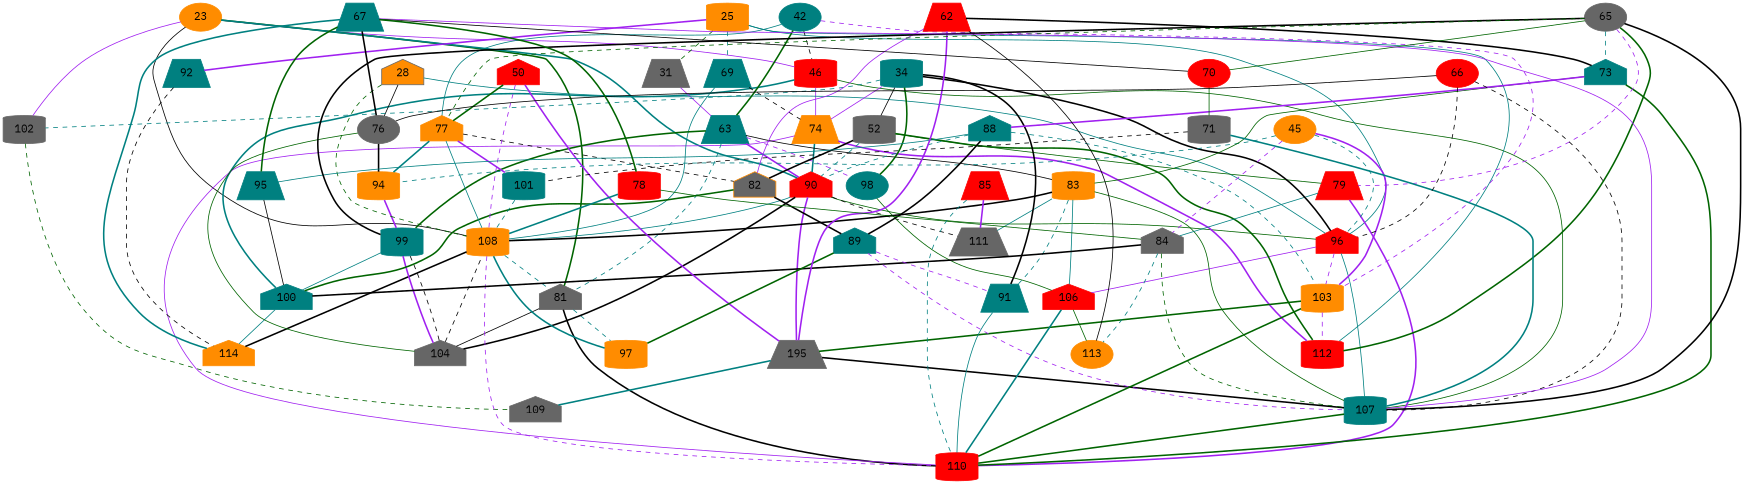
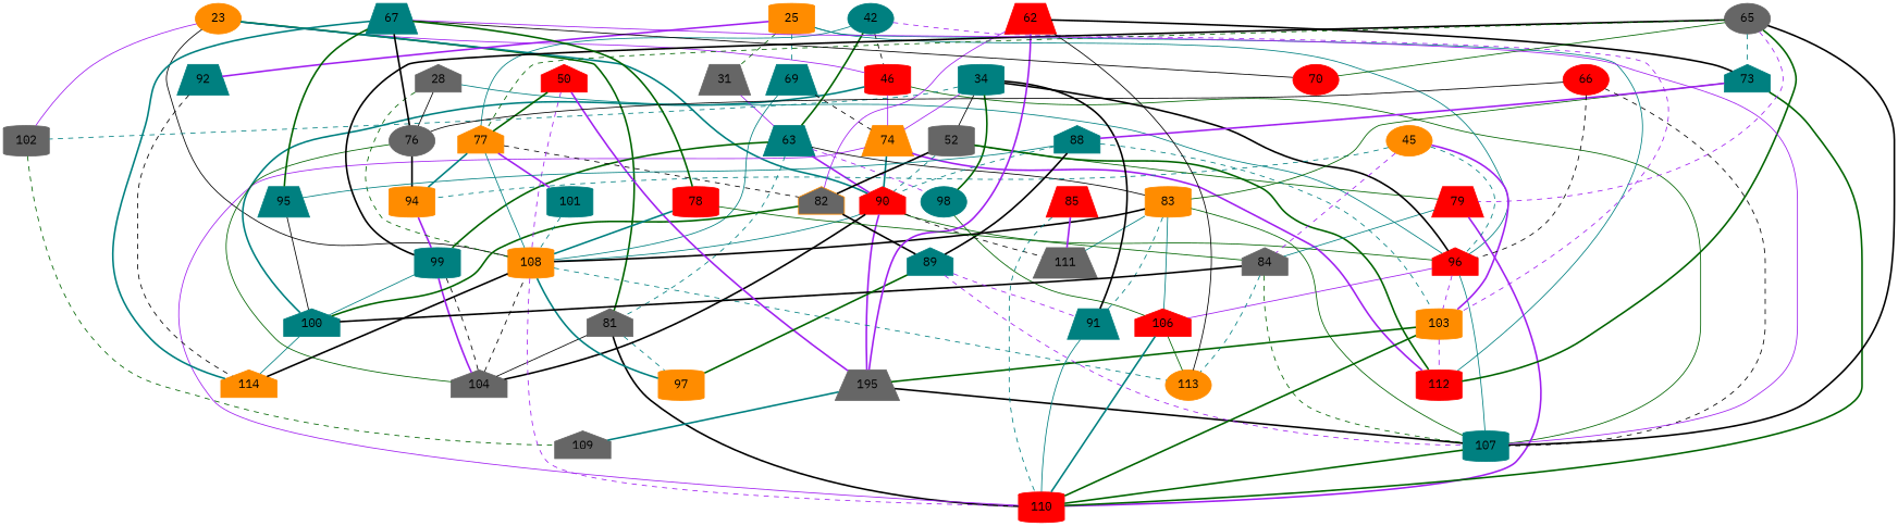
  graph {
    fontname="IBM Plex Mono"
    node [color=teal fontname="IBM Plex Mono" shape=cylinder style=filled]
    edge [color=teal fontname="IBM Plex Mono" style=bold]
    23 [color=darkorange shape=ellipse super="+22"]
    46 [color=red]
    81 [color=gray40 shape=house]
    90 [color=red shape=house super="+9+20+37"]
    102 [color=gray40]
    108 [color=darkorange super="+30+17+36"]
    74 [color=darkorange shape=trapezium super="+55"]
    100 [shape=house super="+29"]
    107 [super="+68+21+27+51"]
    110 [color=red super="+2+13+47"]
    104 [color=gray40 shape=house super="+87+86"]
    97 [color=darkorange super="+6"]
    96 [color=red shape=house super="+43+56+72"]
    n14 [color=gray40 label=195 shape=trapezium super="+57+80"]
    111 [color=gray40 shape=trapezium]
    109 [color=gray40 shape=house]
    113 [color=darkorange shape=ellipse]
    114 [color=darkorange shape=house]
    25 [color=darkorange super="+1"]
    31 [color=gray40 shape=trapezium]
    69 [shape=trapezium]
    92 [shape=trapezium]
    112 [color=red super="+58"]
    63 [shape=trapezium]
    103 [color=darkorange super="+3"]
    106 [color=red shape=house]
    76 [color=gray40 shape=ellipse super="+39+64"]
    94 [color=darkorange super="+10"]
-   28 [color=gray40 shape=house fillcolor=darkorange]
+   28 [color=gray40 shape=house]
    98 [shape=ellipse]
    83 [color=darkorange super="+35"]
    99 [super="+38"]
    52 [color=gray40 super="+48"]
    79 [color=red shape=trapezium]
    82 [color=darkorange fillcolor=gray40 shape=house super="+61"]
    34
    91 [shape=trapezium]
    42 [shape=ellipse super="+40"]
    77 [color=darkorange shape=house super="+53+49"]
    101 [super="+19"]
    45 [color=darkorange shape=ellipse super="+12"]
    84 [color=gray40 shape=house super="+11"]
    50 [color=red shape=house]
    89 [shape=house super="+26+59"]
    73 [shape=house super="+18+44+60"]
    88 [shape=house]
    62 [color=red shape=trapezium]
    65 [color=gray40 shape=ellipse super="+4+33"]
    70 [color=red shape=ellipse]
-   71 [color=gray40]
    66 [color=red shape=ellipse]
    67 [shape=trapezium super="+14"]
    78 [color=red]
    95 [shape=trapezium]
    85 [color=red shape=trapezium]
    23 -- 46 [color=purple style=solid]
    23 -- 81 [color=darkgreen]
    23 -- 90
    23 -- 102 [color=purple style=solid]
    23 -- 108 [color=black style=solid weight=2]
    46 -- 74 [color=purple style=solid]
    46 -- 100
    46 -- 107 [color=darkgreen style=solid]
    81 -- 110 [color=black]
    81 -- 104 [color=black style=solid]
    81 -- 97 [style=dashed]
    90 -- 108 [style=solid]
    90 -- 104 [color=black]
    90 -- 96 [color=darkgreen style=solid weight=2]
    90 -- n14 [color=purple]
    90 -- 111 [color=black style=dashed]
    102 -- 109 [color=darkgreen style=dashed]
    108 -- 110 [color=purple style=dashed weight=2]
-   108 -- 81 [style=dashed]
+   108 -- 113 [style=dashed]
    108 -- 114 [color=black]
    74 -- 90 [weight=2]
    74 -- 110 [color=purple style=solid]
    74 -- 112 [color=purple]
    100 -- 114 [style=solid]
    107 -- 110 [color=darkgreen]
    104 -- 108 [color=black style=dashed weight=4]
    97 -- 108
    96 -- 107 [style=solid]
    96 -- 103 [color=purple style=dashed]
    96 -- 106 [color=purple style=solid]
    n14 -- 107 [color=black]
    n14 -- 109
    25 -- 96 [style=solid weight=2]
    25 -- 31 [color=darkgreen style=dashed]
    25 -- 69 [style=dashed]
    25 -- 92 [color=purple weight=2]
    25 -- 112 [style=solid]
    31 -- 63 [color=purple style=solid]
    69 -- 108 [style=solid]
    69 -- 74 [color=black style=dashed]
    92 -- 114 [color=black style=dashed]
    63 -- 81 [style=dashed]
    63 -- 90 [color=purple]
    63 -- 98 [color=purple style=dashed]
    63 -- 83 [color=black style=solid]
    63 -- 99 [color=darkgreen weight=2]
    103 -- 110 [color=darkgreen]
    103 -- n14 [color=darkgreen]
    103 -- 112 [color=purple style=dashed]
    106 -- 110
    106 -- 113 [color=darkgreen style=solid]
    76 -- 104 [color=darkgreen style=solid weight=2]
    76 -- 94 [color=black]
    94 -- 99 [color=purple]
    28 -- 108 [color=darkgreen style=dashed]
    28 -- 96 [style=solid]
    28 -- 76 [color=black style=solid]
    98 -- 106 [color=darkgreen style=solid]
    83 -- 108 [color=black]
    83 -- 107 [color=darkgreen style=solid]
    83 -- 111 [style=solid]
    83 -- 106 [style=solid]
    83 -- 91 [style=dashed]
    99 -- 100 [style=solid]
    99 -- 104 [color=purple weight=2]
    99 -- 104 [color=black style=dashed]
    52 -- 90 [style=dashed]
    52 -- 112 [color=darkgreen]
    52 -- 79 [color=darkgreen style=solid]
    52 -- 82 [color=black]
    79 -- 110 [color=purple]
    79 -- 84 [style=solid weight=2]
    82 -- 100 [color=darkgreen]
    82 -- 89 [color=black]
    34 -- 102 [style=dashed]
    34 -- 74 [color=purple style=solid weight=2]
    34 -- 96 [color=black]
    34 -- 98 [color=darkgreen]
    34 -- 52 [color=black style=solid]
    34 -- 91 [color=black]
    91 -- 110 [style=solid]
    42 -- 46 [color=black style=dashed]
    42 -- 63 [color=darkgreen]
    42 -- 103 [color=purple style=dashed weight=2]
    42 -- 77 [style=solid weight=2]
    77 -- 108 [style=solid weight=2]
    77 -- 94
    77 -- 82 [color=black style=dashed]
    77 -- 101 [color=purple]
    101 -- 108 [style=dashed]
    45 -- 96 [style=dashed]
    45 -- 103 [color=purple]
    45 -- 94 [style=dashed weight=2]
    45 -- 84 [color=purple style=dashed]
    84 -- 100 [color=black]
    84 -- 107 [color=darkgreen style=dashed]
    84 -- 113 [style=dashed]
    50 -- 108 [color=purple style=dashed]
    50 -- n14 [color=purple weight=2]
    50 -- 77 [color=darkgreen]
    89 -- 107 [color=purple style=dashed]
    89 -- 97 [color=darkgreen]
    89 -- 91 [color=purple style=dashed]
    73 -- 110 [color=darkgreen]
    73 -- 83 [color=darkgreen style=solid]
    73 -- 88 [color=purple]
    88 -- 90 [style=dashed]
    88 -- 103 [style=dashed]
    88 -- 89 [color=black]
    88 -- 95 [style=solid]
    62 -- n14 [color=purple weight=2]
    62 -- 113 [color=black style=solid]
    62 -- 82 [color=purple style=solid]
    62 -- 73 [color=black]
    65 -- 107 [color=black]
    65 -- 112 [color=darkgreen]
    65 -- 99 [color=black]
    65 -- 79 [color=purple style=dashed weight=2]
    65 -- 77 [color=darkgreen style=dashed]
    65 -- 73 [style=dashed weight=2]
    65 -- 70 [color=darkgreen style=solid]
-   70 -- 71 [color=darkgreen style=solid]
-   71 -- 107
-   71 -- 101 [color=black style=dashed]
    66 -- 107 [color=black style=dashed]
    66 -- 96 [color=black style=dashed]
    66 -- 76 [color=black style=solid weight=2]
    67 -- 107 [color=purple style=solid]
    67 -- 114
    67 -- 76 [color=black weight=2]
    67 -- 70 [color=black style=solid]
    67 -- 78 [color=darkgreen]
    67 -- 95 [color=darkgreen]
    78 -- 108
    78 -- 84 [color=darkgreen style=solid]
    95 -- 100 [color=black style=solid]
    85 -- 110 [style=dashed]
    85 -- 111 [color=purple]
  }
